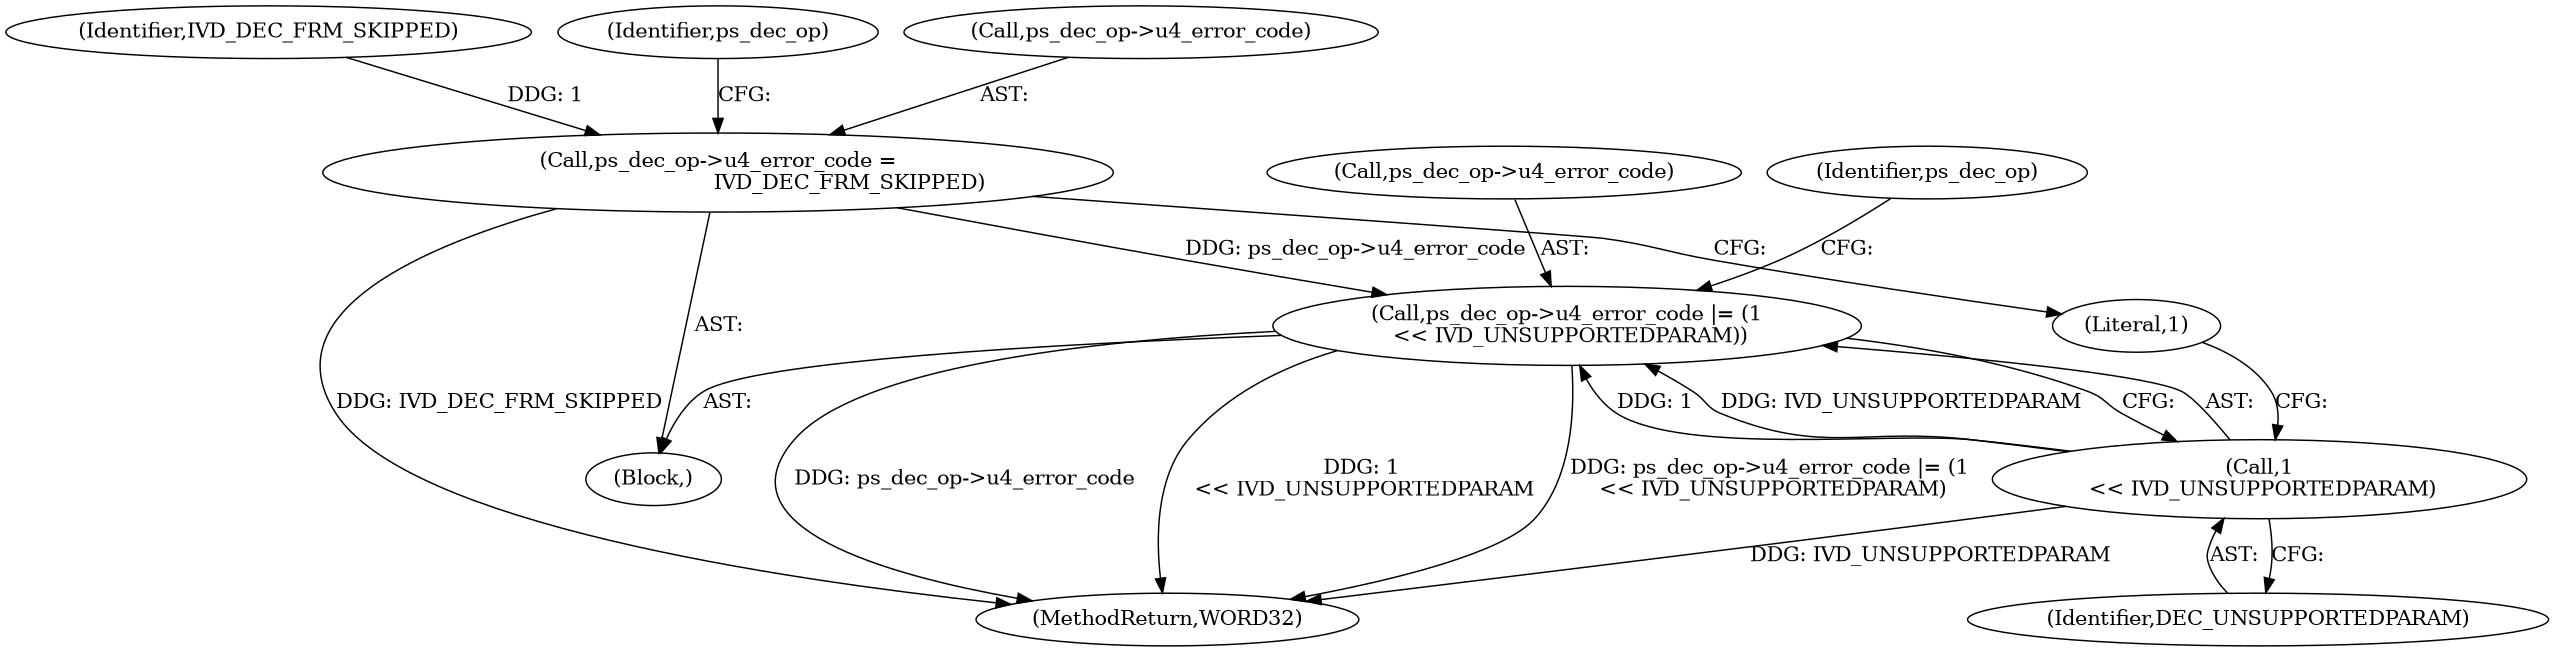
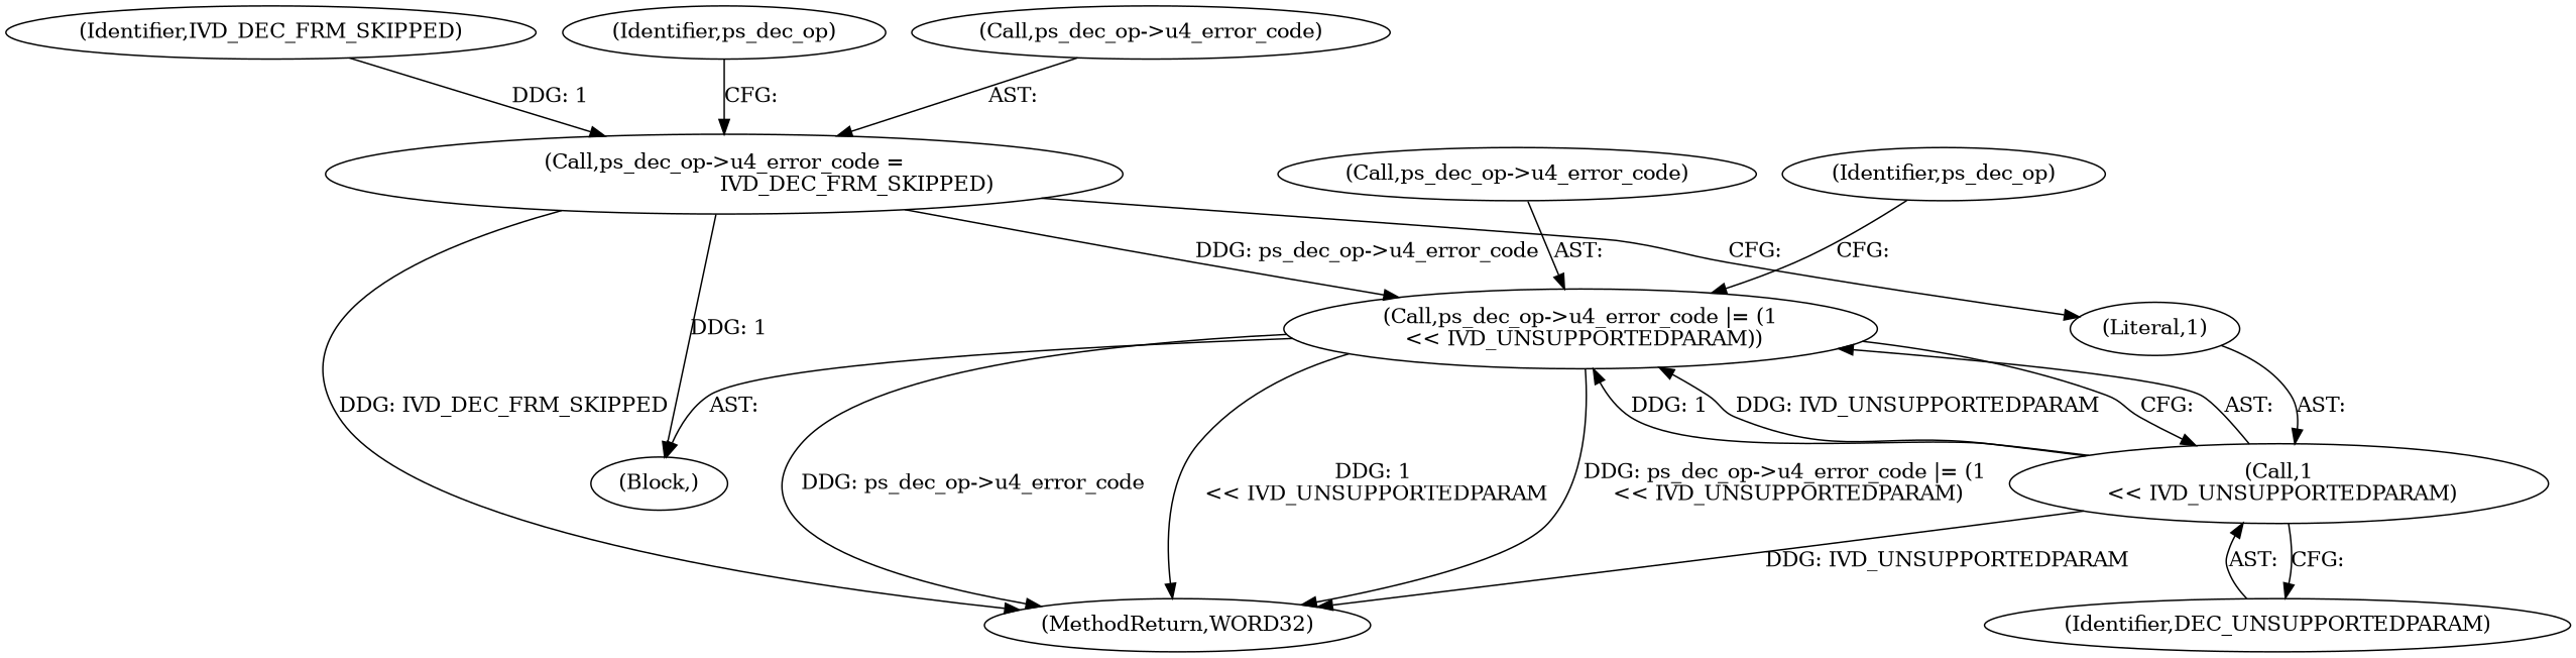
  digraph {
    n1 [label="(Call,ps_dec_op->u4_error_code |= (1\n << IVD_UNSUPPORTEDPARAM))"]
    n2 [label="(Call,1\n << IVD_UNSUPPORTEDPARAM)"]
    n3 [label="(MethodReturn,WORD32)"]
    n4 [label="(Block,)"]
    n5 [label="(Identifier,DEC_UNSUPPORTEDPARAM)"]
    n6 [label="(Call,ps_dec_op->u4_error_code =\n                                        IVD_DEC_FRM_SKIPPED)"]
    n7 [label="(Literal,1)"]
    n8 [label="(Identifier,IVD_DEC_FRM_SKIPPED)"]
    n9 [label="(Identifier,ps_dec_op)"]
    n10 [label="(Call,ps_dec_op->u4_error_code)"]
    n11 [label="(Call,ps_dec_op->u4_error_code)"]
    n12 [label="(Identifier,ps_dec_op)"]
    n1 -> n2 [label="CFG: "]
    n1 -> n3 [label="DDG: ps_dec_op->u4_error_code"]
    n1 -> n3 [label="DDG: 1\n << IVD_UNSUPPORTEDPARAM"]
    n1 -> n3 [label="DDG: ps_dec_op->u4_error_code |= (1\n << IVD_UNSUPPORTEDPARAM)"]
    n1 -> n4 [label="AST: "]
    n2 -> n1 [label="AST: "]
    n2 -> n1 [label="DDG: 1"]
    n2 -> n1 [label="DDG: IVD_UNSUPPORTEDPARAM"]
    n2 -> n3 [label="DDG: IVD_UNSUPPORTEDPARAM"]
    n2 -> n5 [label="CFG: "]
    n5 -> n2 [label="AST: "]
    n6 -> n1 [label="DDG: ps_dec_op->u4_error_code"]
    n6 -> n3 [label="DDG: IVD_DEC_FRM_SKIPPED"]
-   n6 -> n4 [label="AST: "]
+   n6 -> n4 [label="DDG: 1"]
    n6 -> n7 [label="CFG: "]
-   n7 -> n2 [label="CFG: "]
+   n7 -> n2 [label="AST: "]
    n8 -> n6 [label="DDG: 1"]
    n9 -> n6 [label="CFG: "]
    n10 -> n1 [label="AST: "]
    n11 -> n6 [label="AST: "]
    n12 -> n1 [label="CFG: "]
  }
